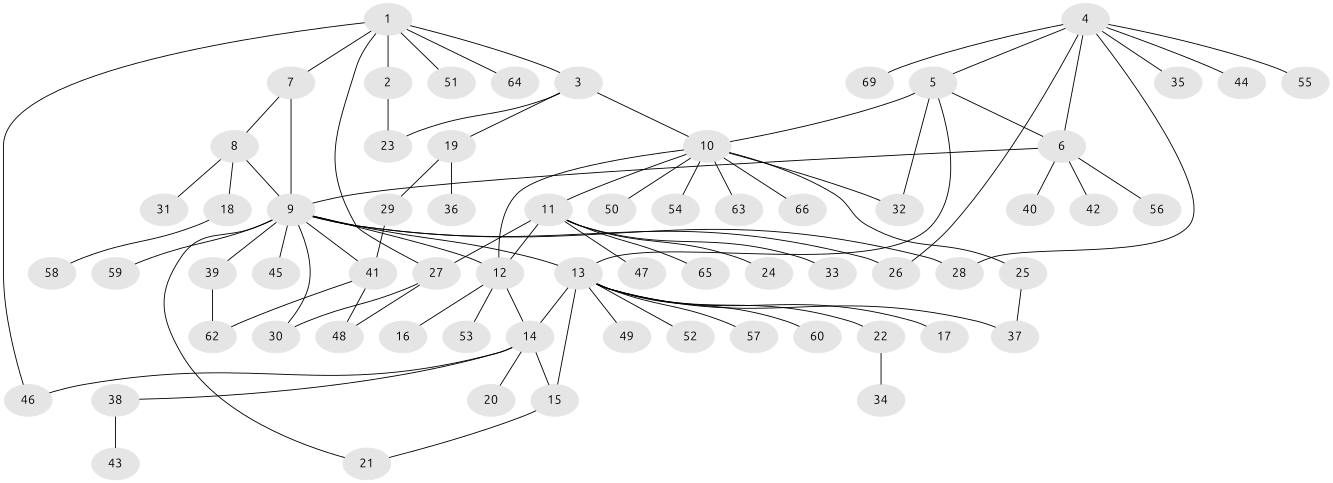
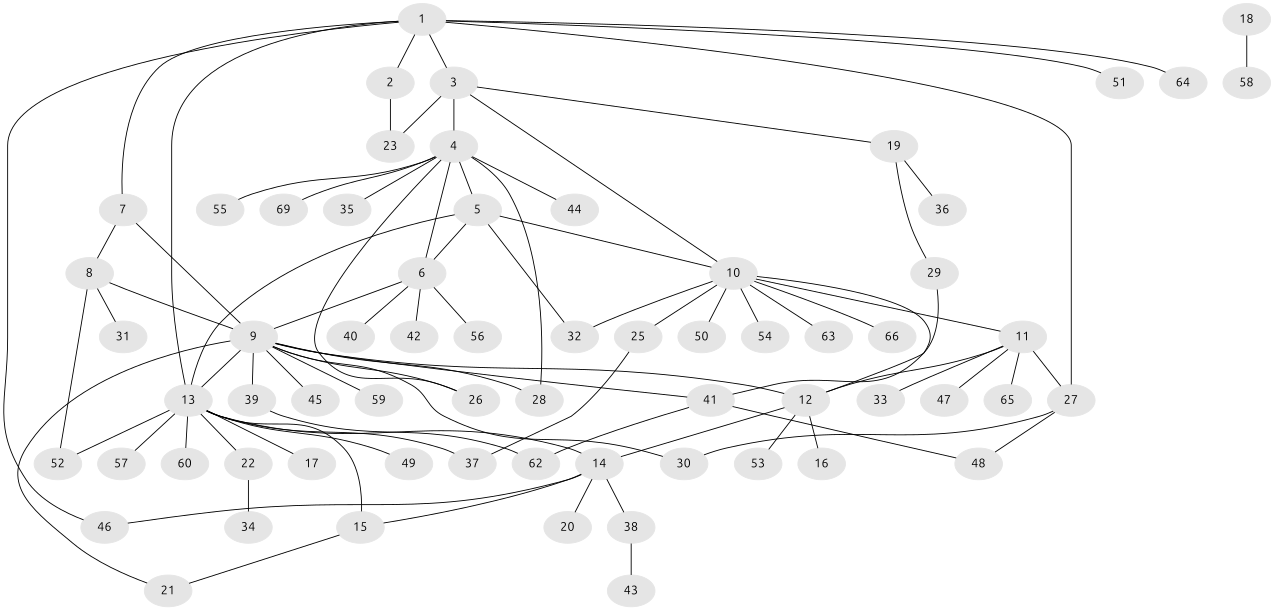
  graph {
    fontname=Ubuntu
    node [color=gray90 fontname=Ubuntu style=filled]
    edge [fontname=Ubuntu]
    1
    2
    3
    7
    13
    27
    46
    51
    64
    23
    4
    10
    19
    9
    8
    14
    15
    17
    22
    37
    49
    52
    57
    60
    30
    48
    5
    6
    26
    28
    35
    44
    55
    n34 [label=69]
    32
    12
    11
    25
    50
    54
    63
    66
    29
    36
    40
    42
    56
    21
    39
    41
    45
    59
    18
    31
    58
    16
    53
    62
-   24
    33
    47
    65
    20
    38
    34
    43
    1 -- 2
    1 -- 3
    1 -- 7
+   1 -- 13
    1 -- 27
    1 -- 46
    1 -- 51
    1 -- 64
    2 -- 23
    3 -- 23
+   3 -- 4
    3 -- 10
    3 -- 19
    7 -- 9
    7 -- 8
    13 -- 14
    13 -- 15
    13 -- 17
    13 -- 22
    13 -- 37
    13 -- 49
    13 -- 52
    13 -- 57
    13 -- 60
    27 -- 30
    27 -- 48
    4 -- 5
    4 -- 6
    4 -- 26
    4 -- 28
    4 -- 35
    4 -- 44
    4 -- 55
    4 -- n34
    10 -- 32
    10 -- 12
    10 -- 11
    10 -- 25
    10 -- 50
    10 -- 54
    10 -- 63
    10 -- 66
    19 -- 29
    19 -- 36
    9 -- 13
    9 -- 30
    9 -- 26
    9 -- 28
    9 -- 12
    9 -- 21
    9 -- 39
    9 -- 41
    9 -- 45
    9 -- 59
    8 -- 9
-   8 -- 18
+   8 -- 52
    8 -- 31
    14 -- 46
    14 -- 15
    14 -- 20
    14 -- 38
    15 -- 21
    22 -- 34
    5 -- 13
    5 -- 10
    5 -- 6
    5 -- 32
    6 -- 9
    6 -- 40
    6 -- 42
    6 -- 56
    12 -- 14
    12 -- 16
    12 -- 53
    11 -- 27
    11 -- 12
-   11 -- 24
    11 -- 33
    11 -- 47
    11 -- 65
    25 -- 37
    29 -- 41
    39 -- 62
    41 -- 48
    41 -- 62
    18 -- 58
    38 -- 43
  }
